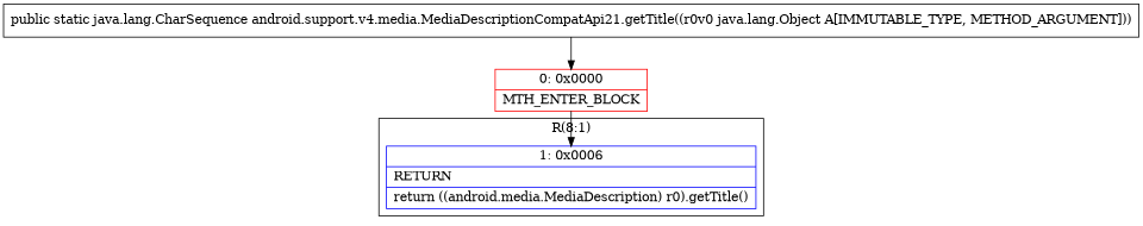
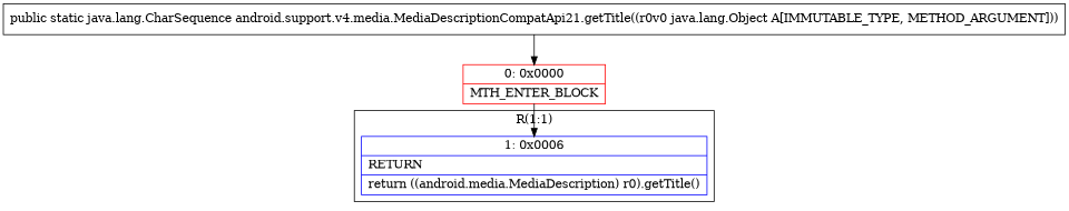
  digraph {
    node [shape=record]
    n1 [color=blue label="{1\:\ 0x0006|RETURN\l|return ((android.media.MediaDescription) r0).getTitle()\l}"]
    n2 [color=red label="{0\:\ 0x0000|MTH_ENTER_BLOCK\l}"]
    n3 [label="{public static java.lang.CharSequence android.support.v4.media.MediaDescriptionCompatApi21.getTitle((r0v0 java.lang.Object A[IMMUTABLE_TYPE, METHOD_ARGUMENT])) }"]
    subgraph cluster_1 {
-     label="R(8:1)"
+     label="R(1:1)"
      n1
    }
    n2 -> n1
    n3 -> n2
  }
